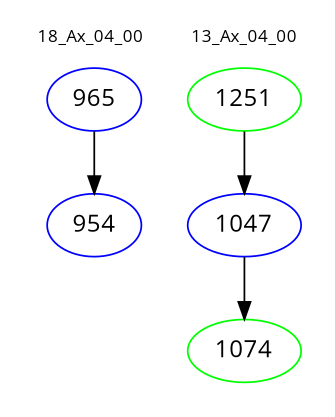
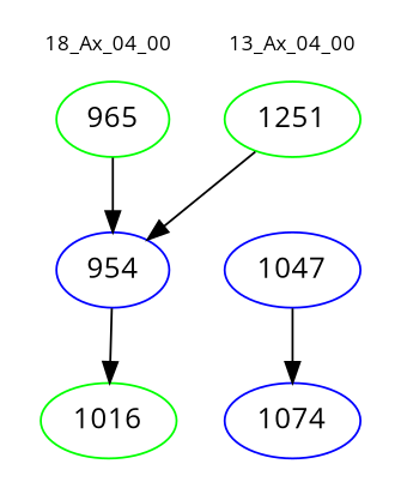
  digraph {
    fontname="Open Sans"
    node [color=green fontname="Open Sans"]
    edge [color=black fontname="Open Sans"]
-   n1 [color=blue label=965]
+   n1 [label=965]
    n2 [color=blue label=954]
+   n3 [label=1016]
    n4 [label=1251]
    n5 [color=blue label=1047]
-   n6 [label=1074]
+   n6 [color=blue label=1074]
    subgraph cluster_1 {
      color=white
      fontsize=10
      label="18_Ax_04_00"
      n1
      n2
+     n3
    }
    subgraph cluster_2 {
      color=white
      fontsize=10
      label="13_Ax_04_00"
      n4
      n5
      n6
    }
    n1 -> n2
-   n4 -> n5
+   n2 -> n3
+   n4 -> n2
    n5 -> n6
  }
